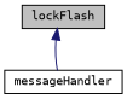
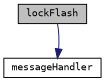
  digraph {
    rankdir=TB
    fontname="DejaVu Sans Mono"
    node [color=black fontname="DejaVu Sans Mono" fontsize=10 shape=record style=filled]
    n1 [fillcolor=grey75 fontcolor=black height=0.2 label=lockFlash width=0.4]
    n2 [fillcolor=white height=0.2 label=messageHandler width=0.4]
-   n1 -> n2 [color=midnightblue dir=back fontname="DejaVu Sans Mono" fontsize=10 labelfontname=Helvetica labelfontsize=10 style=solid]
+   n2 -> n1 [color=midnightblue dir=back fontname="DejaVu Sans Mono" fontsize=10 labelfontname=Helvetica labelfontsize=10 style=solid]
  }
